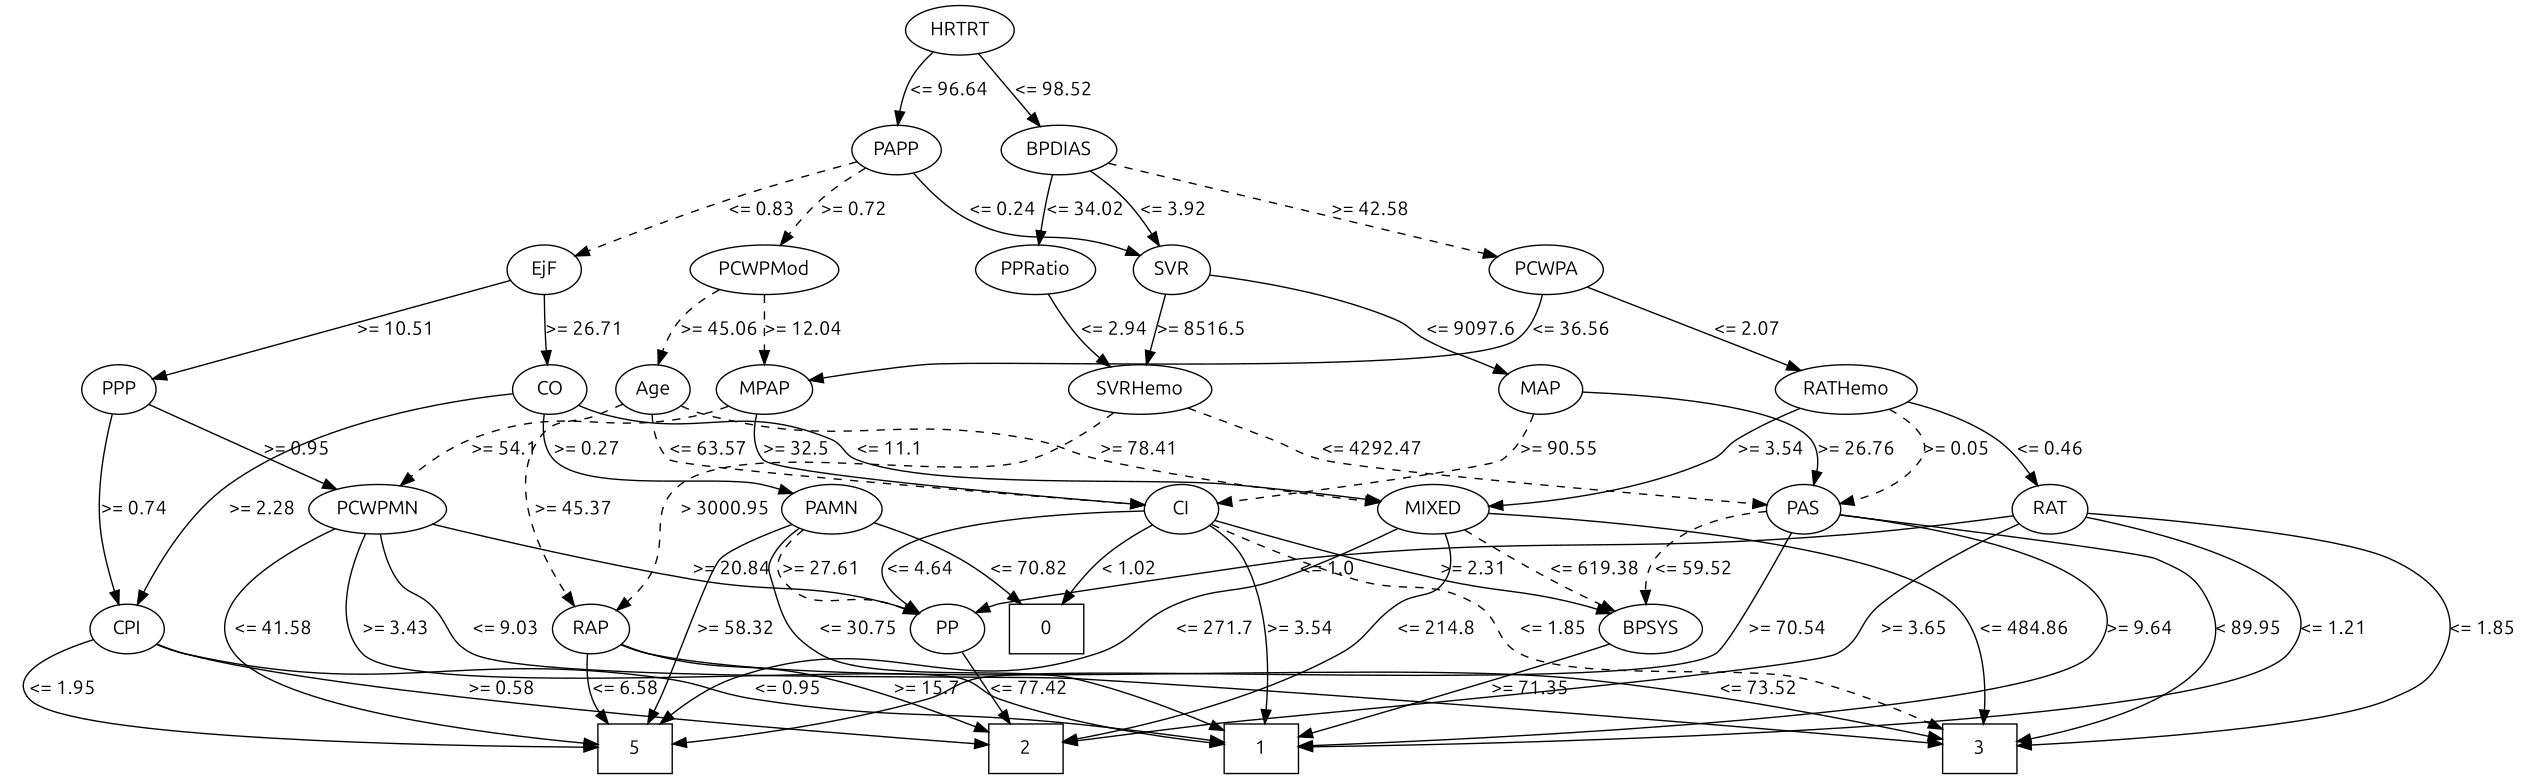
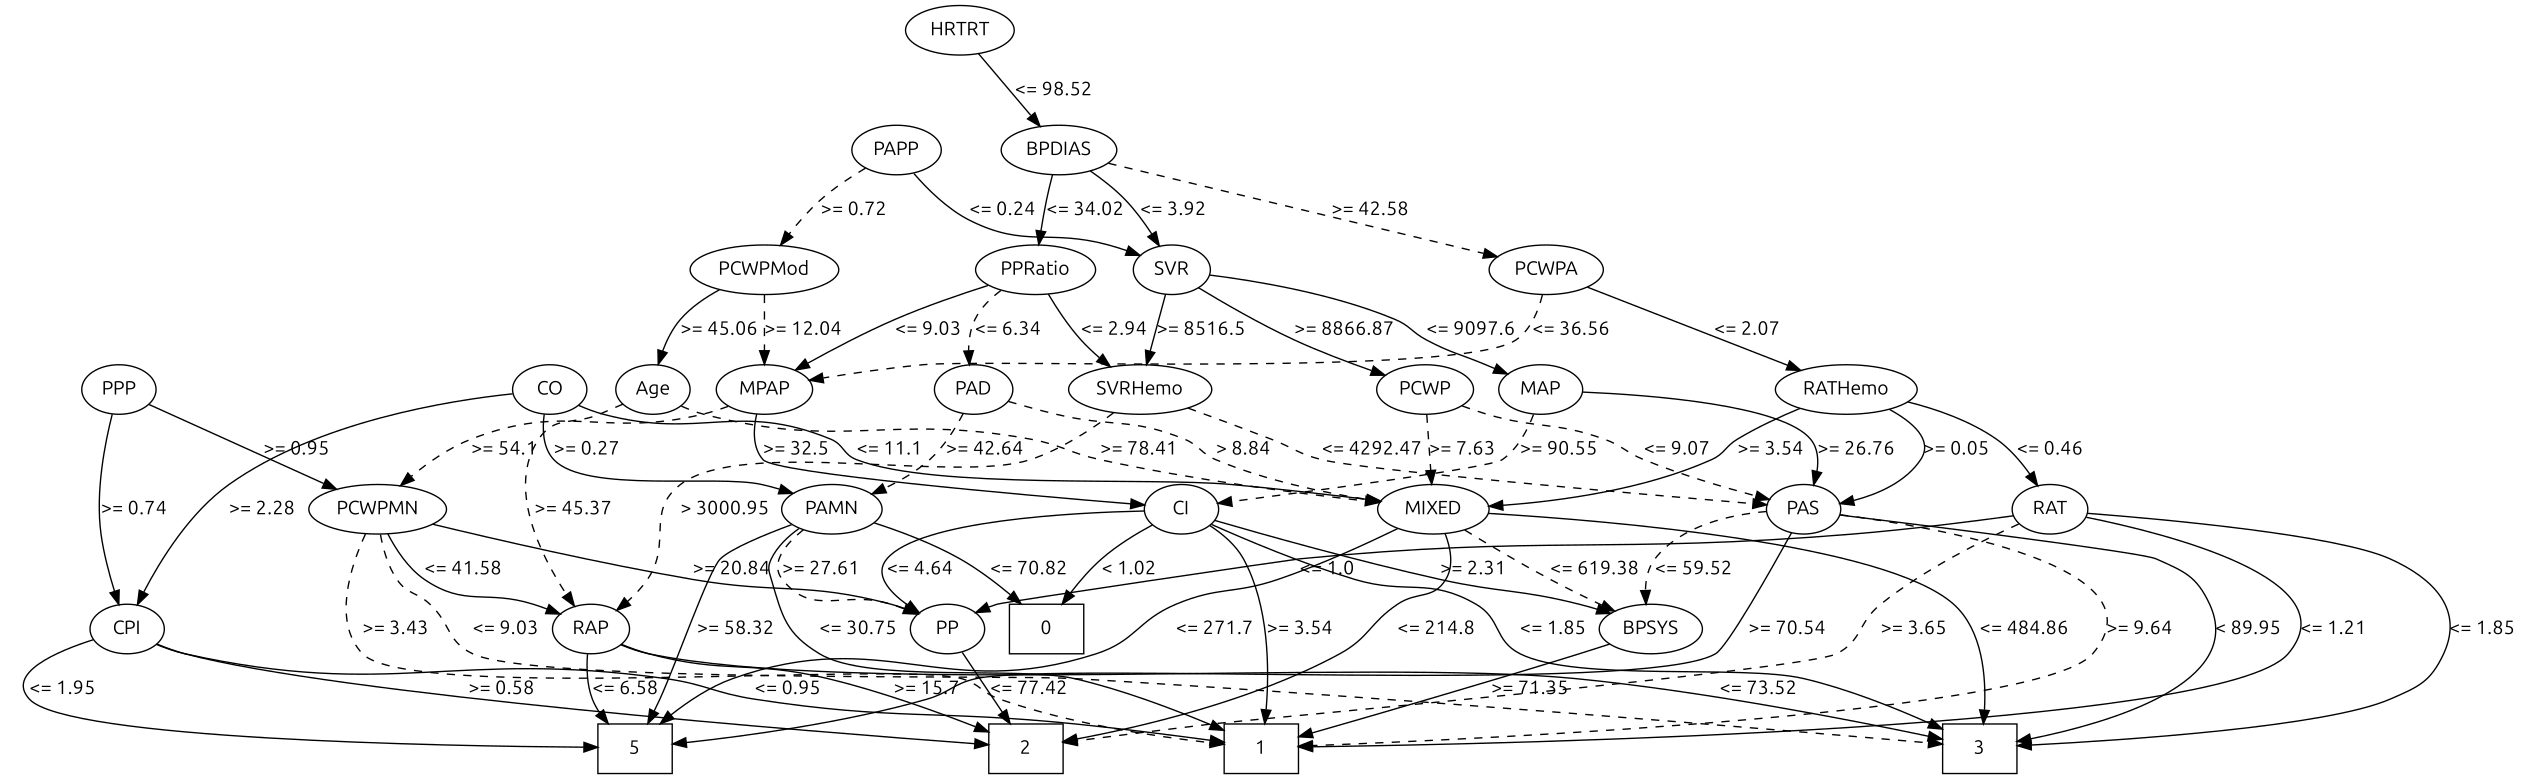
  strict digraph {
    fontname=Ubuntu
    node [fontname=Ubuntu]
    edge [fontname=Ubuntu op="<=" param=9.03 style=solid]
    1 [height=0.5 shape=box width=0.75]
    2 [height=0.5 shape=box width=0.75]
    3 [height=0.5 shape=box width=0.75]
    n4 [height=0.5 label=0 shape=box width=0.75]
    5 [height=0.5 shape=box width=0.75]
    RAP [height=0.5 width=0.77778]
    PAS [height=0.5 width=0.75]
    BPSYS [height=0.5 width=1.0471]
+   PAD [height=0.5 width=0.79437]
    PAMN [height=0.5 width=1.0139]
    MIXED [height=0.5 width=1.125]
    PP [height=0.5 width=0.75]
+   PCWP [height=0.5 width=0.97491]
    PCWPMod [height=0.5 width=1.4444]
    MPAP [height=0.5 width=0.97491]
    Age [height=0.5 width=0.75]
    PCWPMN [height=0.5 width=1.3902]
    CI [height=0.5 width=0.75]
    PCWPA [height=0.5 width=1.1555]
    RATHemo [height=0.5 width=1.375]
    RAT [height=0.5 width=0.76389]
    CO [height=0.5 width=0.75]
    CPI [height=0.5 width=0.75]
    SVRHemo [height=0.5 width=1.3902]
    BPDIAS [height=0.5 width=1.1735]
    SVR [height=0.5 width=0.77778]
    PPRatio [height=0.5 width=1.1013]
    MAP [height=0.5 width=0.84854]
    HRTRT [height=0.5 width=1.1013]
    PAPP [height=0.5 width=0.88889]
-   EjF [height=0.5 width=0.75]
    PPP [height=0.5 width=0.75]
    RAP -> 2 [label=">= 15.7" op=">=" param=15.7]
    RAP -> 3 [label="<= 73.52" param=73.52]
    RAP -> 5 [label="<= 6.58" param=6.58]
-   PAS -> 1 [label=">= 9.64" op=">=" param=9.64]
+   PAS -> 1 [label=">= 9.64" op=">=" param=9.64 style=dashed]
    PAS -> 3 [label="< 89.95" op="<" param=89.95]
    PAS -> 5 [label=">= 70.54" op=">=" param=70.54]
    PAS -> BPSYS [label="<= 59.52" param=59.52 style=dashed]
    BPSYS -> 1 [label=">= 71.35" op=">=" param=71.35]
+   PAD -> PAMN [label=">= 42.64" op=">=" param=42.64 style=dashed]
+   PAD -> MIXED [label="> 8.84" op=">" param=8.84 style=dashed]
    PAMN -> 1 [label="<= 30.75" param=30.75]
    PAMN -> n4 [label="<= 70.82" param=70.82]
    PAMN -> 5 [label=">= 58.32" op=">=" param=58.32]
    PAMN -> PP [label=">= 27.61" op=">=" param=27.61 style=dashed]
    MIXED -> 2 [label="<= 214.8" param=214.8]
    MIXED -> 3 [label="<= 484.86" param=484.86]
    MIXED -> 5 [label="<= 271.7" param=271.7]
    MIXED -> BPSYS [label="<= 619.38" param=619.38 style=dashed]
    PP -> 2 [label="<= 77.42" param=77.42]
+   PCWP -> PAS [label="<= 9.07" param=9.07 style=dashed]
+   PCWP -> MIXED [label=">= 7.63" op=">=" param=7.63 style=dashed]
    PCWPMod -> MPAP [label=">= 12.04" op=">=" param=12.04 style=dashed]
-   PCWPMod -> Age [label=">= 45.06" op=">=" param=45.06 style=dashed]
+   PCWPMod -> Age [label=">= 45.06" op=">=" param=45.06]
    MPAP -> PCWPMN [label=">= 54.1" op=">=" param=54.1 style=dashed]
    MPAP -> CI [label=">= 32.5" op=">=" param=32.5]
    Age -> RAP [label=">= 45.37" op=">=" param=45.37 style=dashed]
    Age -> MIXED [label=">= 78.41" op=">=" param=78.41 style=dashed]
-   Age -> CI [label="<= 63.57" param=63.57 style=dashed]
-   PCWPMN -> 1 [label=">= 3.43" op=">=" param=3.43]
-   PCWPMN -> 3 [label="<= 9.03"]
-   PCWPMN -> 5 [label="<= 41.58" param=41.58]
+   PCWPMN -> 1 [label=">= 3.43" op=">=" param=3.43 style=dashed]
+   PCWPMN -> 3 [label="<= 9.03" style=dashed]
+   PCWPMN -> RAP [label="<= 41.58" param=41.58]
    PCWPMN -> PP [label=">= 20.84" op=">=" param=20.84]
    CI -> 1 [label=">= 3.54" op=">=" param=3.54]
-   CI -> 3 [label="<= 1.85" param=1.85 style=dashed]
+   CI -> 3 [label="<= 1.85" param=1.85]
    CI -> n4 [label="< 1.02" op="<" param=1.02]
    CI -> BPSYS [label=">= 2.31" op=">=" param=2.31]
    CI -> PP [label="<= 4.64" param=4.64]
-   PCWPA -> MPAP [label="<= 36.56" param=36.56]
+   PCWPA -> MPAP [label="<= 36.56" param=36.56 style=dashed]
    PCWPA -> RATHemo [label="<= 2.07" param=2.07]
-   RATHemo -> PAS [label=">= 0.05" op=">=" param=0.05 style=dashed]
+   RATHemo -> PAS [label=">= 0.05" op=">=" param=0.05]
    RATHemo -> MIXED [label=">= 3.54" op=">=" param=3.54]
    RATHemo -> RAT [label="<= 0.46" param=0.46]
    RAT -> 1 [label="<= 1.21" param=1.21]
-   RAT -> 2 [label=">= 3.65" op=">=" param=3.65]
+   RAT -> 2 [label=">= 3.65" op=">=" param=3.65 style=dashed]
    RAT -> 3 [label="<= 1.85" param=1.85]
    RAT -> PP [label="<= 1.0" param=1.0]
    CO -> PAMN [label=">= 0.27" op=">=" param=0.27]
    CO -> MIXED [label="<= 11.1" param=11.1]
    CO -> CPI [label=">= 2.28" op=">=" param=2.28]
    CPI -> 1 [label="<= 0.95" param=0.95]
    CPI -> 2 [label=">= 0.58" op=">=" param=0.58]
    CPI -> 5 [label="<= 1.95" param=1.95]
    SVRHemo -> RAP [label="> 3000.95" op=">" param=3000.95 style=dashed]
    SVRHemo -> PAS [label="<= 4292.47" param=4292.47 style=dashed]
    BPDIAS -> PCWPA [label=">= 42.58" op=">=" param=42.58 style=dashed]
    BPDIAS -> SVR [label="<= 3.92" param=3.92]
    BPDIAS -> PPRatio [label="<= 34.02" param=34.02]
+   SVR -> PCWP [label=">= 8866.87" op=">=" param=8866.87]
    SVR -> SVRHemo [label=">= 8516.5" op=">=" param=8516.5]
    SVR -> MAP [label="<= 9097.6" param=9097.6]
+   PPRatio -> PAD [label="<= 6.34" param=6.34 style=dashed]
+   PPRatio -> MPAP [label="<= 9.03"]
    PPRatio -> SVRHemo [label="<= 2.94" param=2.94]
    MAP -> PAS [label=">= 26.76" op=">=" param=26.76]
    MAP -> CI [label=">= 90.55" op=">=" param=90.55 style=dashed]
    HRTRT -> BPDIAS [label="<= 98.52" param=98.52]
-   HRTRT -> PAPP [label="<= 96.64" param=96.64]
    PAPP -> PCWPMod [label=">= 0.72" op=">=" param=0.72 style=dashed]
    PAPP -> SVR [label="<= 0.24" param=0.24]
-   PAPP -> EjF [label="<= 0.83" param=0.83 style=dashed]
-   EjF -> CO [label=">= 26.71" op=">=" param=26.71]
-   EjF -> PPP [label=">= 10.51" op=">=" param=10.51]
    PPP -> PCWPMN [label=">= 0.95" op=">=" param=0.95]
    PPP -> CPI [label=">= 0.74" op=">=" param=0.74]
  }
